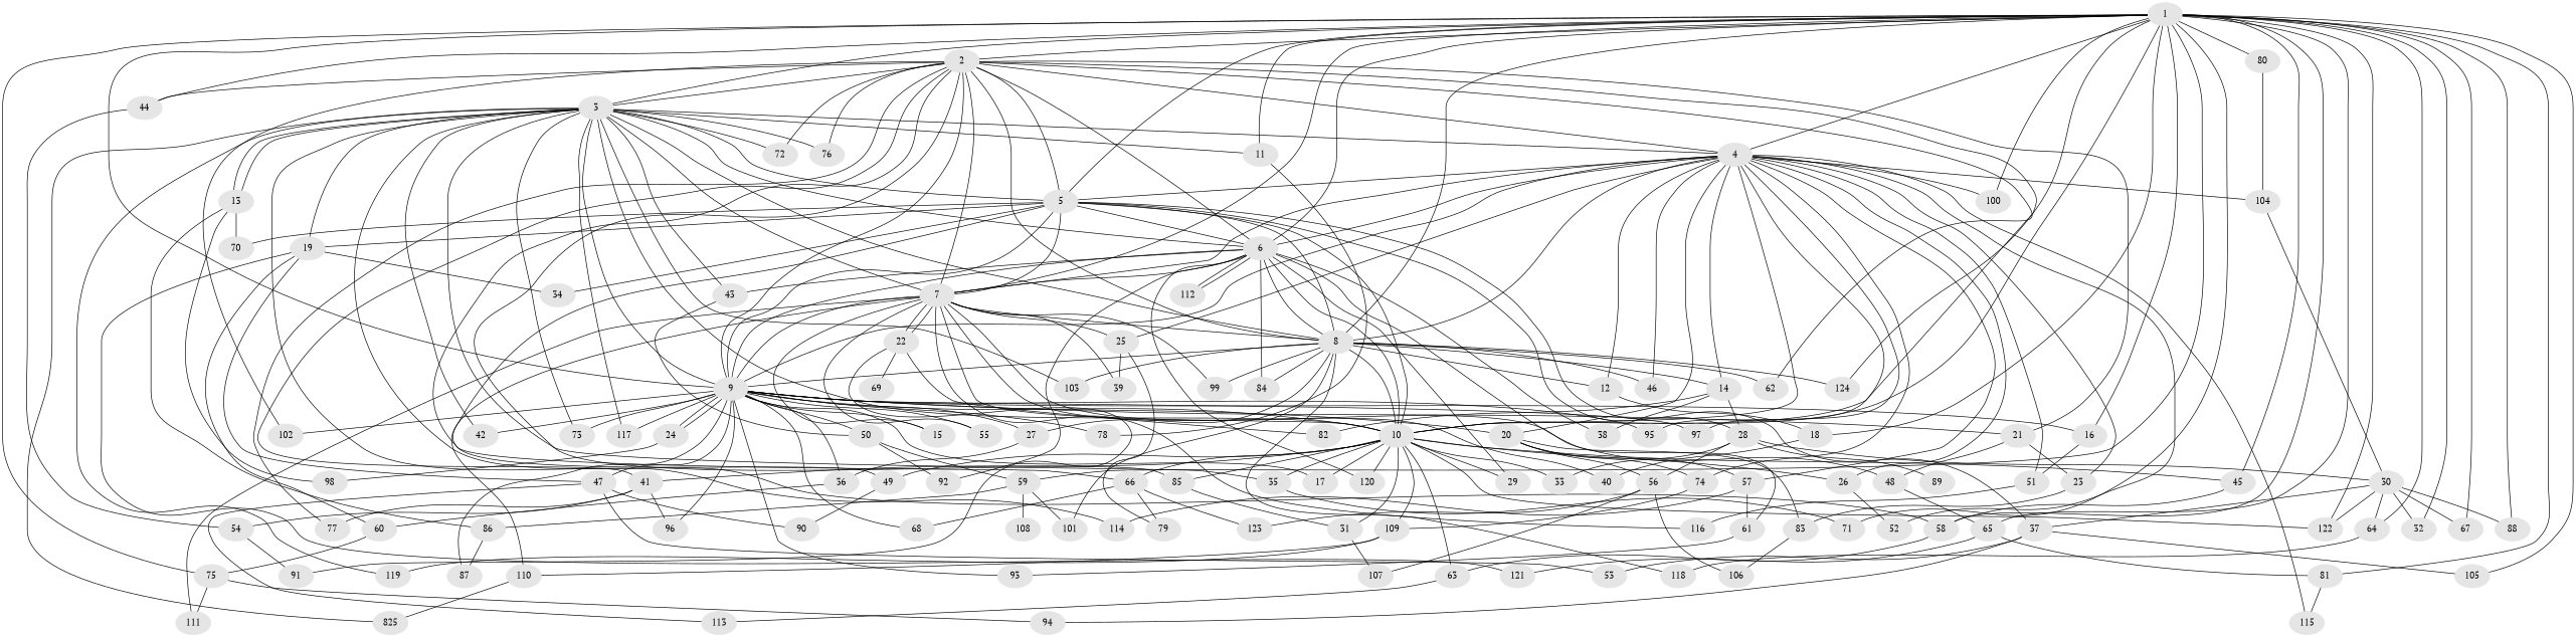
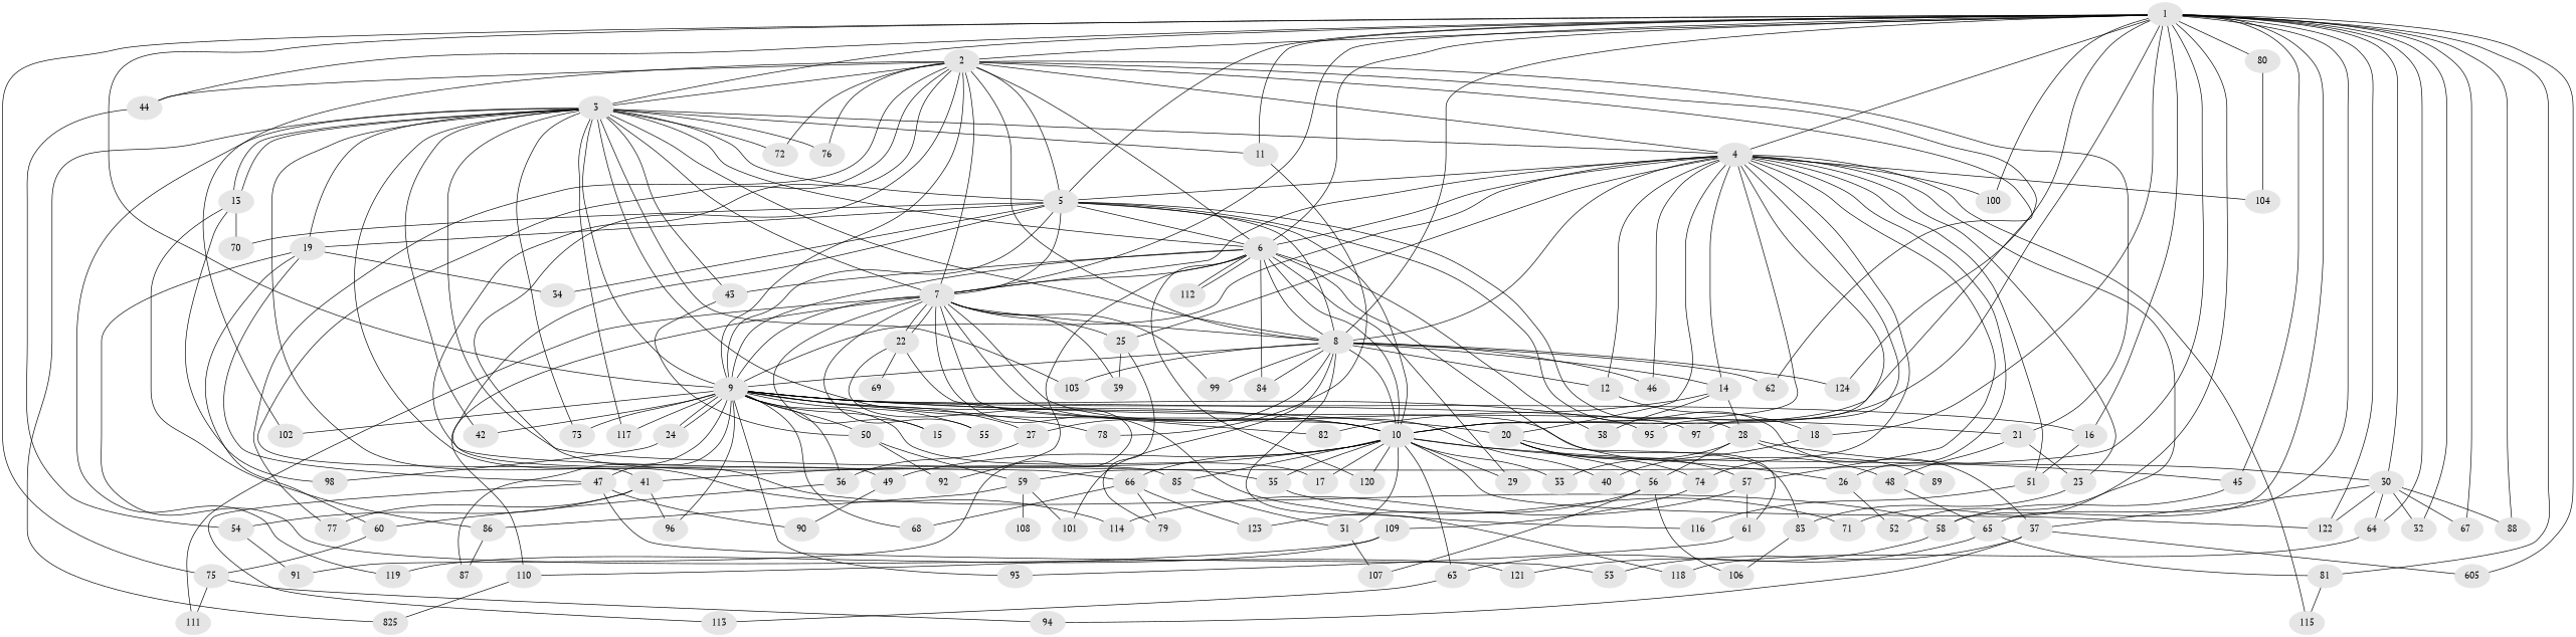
  graph {
    fontname="PT Serif"
    node [color=gray90 fontname="PT Serif" style=filled]
    edge [fontname="PT Serif"]
    1
    2
    3
    4
    5
    6
    7
    8
    9
    10
    11
    16
    18
    30
    32
    44
    45
    58
    59
    64
    65
    67
    71
    75
    80
    81
    88
    100
-   105
+   105 [label=605]
    122
    124
    21
    41
    62
    66
    72
    76
    77
    85
    102
    13
    19
    35
    42
    43
    73
    103
    114
    117
    119
    n51 [label=825]
    12
    14
    20
    23
    25
    26
    46
    51
    52
    57
    74
    95
    97
    104
    115
    28
    34
    37
    49
    70
    29
    38
    61
    84
    92
    112
    120
    15
    22
    39
    40
    48
    55
    99
    110
    111
    116
    27
    101
    118
    17
    24
    36
    47
    50
    68
    78
    87
    93
    96
    31
    33
    63
    109
    54
    108
    86
    121
    94
    79
    123
    98
    60
    82
    56
    83
    89
    53
    90
    69
    91
    113
    107
    106
    1 -- 2
    1 -- 3
    1 -- 4
    1 -- 5
    1 -- 6
    1 -- 7
    1 -- 8
    1 -- 9
    1 -- 10
    1 -- 11
    1 -- 16
    1 -- 18
-   104 -- 30
+   1 -- 30
    1 -- 32
    1 -- 44
    1 -- 45
    1 -- 58
    1 -- 59
    1 -- 64
    1 -- 65
    1 -- 67
    1 -- 71
    1 -- 75
    1 -- 80
    1 -- 81
    1 -- 88
    1 -- 100
    1 -- 105
    1 -- 122
    1 -- 124
    2 -- 3
    2 -- 4
    2 -- 5
    2 -- 6
    2 -- 7
    2 -- 8
    2 -- 9
    2 -- 10
    2 -- 44
    2 -- 21
    2 -- 41
    2 -- 62
    2 -- 66
    2 -- 72
    2 -- 76
    2 -- 77
    2 -- 85
    2 -- 102
    3 -- 4
    3 -- 5
    3 -- 6
    3 -- 7
    3 -- 8
    3 -- 9
    3 -- 10
    3 -- 11
    3 -- 58
    3 -- 72
    3 -- 76
    3 -- 13
    3 -- 13
    3 -- 19
    3 -- 35
    3 -- 42
    3 -- 43
    3 -- 73
    3 -- 103
    3 -- 114
    3 -- 117
    3 -- 119
    3 -- n51
    4 -- 5
    4 -- 6
    4 -- 7
    4 -- 8
    4 -- 9
    4 -- 10
    4 -- 100
    4 -- 12
    4 -- 14
    4 -- 20
    4 -- 23
    4 -- 25
    4 -- 26
    4 -- 46
    4 -- 51
    4 -- 52
    4 -- 57
    4 -- 74
    4 -- 95
    4 -- 97
    4 -- 104
    4 -- 115
    5 -- 6
    5 -- 7
    5 -- 8
    5 -- 9
    5 -- 10
    5 -- 19
    5 -- 28
    5 -- 34
    5 -- 37
    5 -- 49
    5 -- 70
    6 -- 7
    6 -- 8
    6 -- 9
    6 -- 10
    6 -- 43
    6 -- 29
    6 -- 38
    6 -- 61
    6 -- 84
    6 -- 92
    6 -- 112
    6 -- 112
    6 -- 120
    7 -- 8
    7 -- 9
    7 -- 10
    7 -- 25
    7 -- 15
    7 -- 22
    7 -- 22
    7 -- 39
    7 -- 40
    7 -- 48
    7 -- 55
    7 -- 99
    7 -- 110
    7 -- 111
    7 -- 116
    8 -- 9
    8 -- 10
    8 -- 124
    8 -- 62
    8 -- 103
    8 -- 12
    8 -- 14
    8 -- 46
    8 -- 84
    8 -- 99
    8 -- 27
    8 -- 101
    8 -- 118
    9 -- 10
    9 -- 16
    9 -- 21
    9 -- 102
    9 -- 42
    9 -- 73
    9 -- 117
    9 -- 20
    9 -- 95
    9 -- 97
    9 -- 15
    9 -- 55
    9 -- 27
    9 -- 17
    9 -- 24
    9 -- 24
    9 -- 36
    9 -- 47
    9 -- 50
    9 -- 68
    9 -- 78
    9 -- 87
    9 -- 93
    9 -- 96
    10 -- 45
    10 -- 122
    10 -- 41
    10 -- 66
    10 -- 85
    10 -- 35
    10 -- 26
    10 -- 49
    10 -- 29
    10 -- 120
    10 -- 17
    10 -- 31
    10 -- 33
    10 -- 63
-   10 -- 109
    11 -- 78
    16 -- 51
    18 -- 40
    30 -- 32
    30 -- 64
    30 -- 67
    30 -- 88
    30 -- 122
    30 -- 37
    44 -- 54
    45 -- 58
    58 -- 63
    59 -- 101
    59 -- 108
    59 -- 86
    64 -- 118
    65 -- 81
    65 -- 121
    75 -- 111
    75 -- 94
    80 -- 104
    81 -- 115
    21 -- 23
    21 -- 48
    41 -- 77
    41 -- 96
    41 -- 54
    66 -- 68
    66 -- 79
    66 -- 123
    85 -- 31
    13 -- 70
    13 -- 86
    13 -- 98
    19 -- 34
    19 -- 47
    19 -- 121
    19 -- 60
    35 -- 71
    43 -- 50
    12 -- 18
    14 -- 28
    14 -- 38
    14 -- 82
    20 -- 57
    20 -- 74
    20 -- 56
    20 -- 83
    23 -- 83
    25 -- 39
    25 -- 79
    26 -- 52
    51 -- 116
    57 -- 114
    57 -- 61
    74 -- 109
    28 -- 30
    28 -- 33
    28 -- 56
    28 -- 89
    37 -- 105
    37 -- 94
    37 -- 53
    49 -- 90
    61 -- 93
    22 -- 82
    22 -- 69
    22 -- 91
    48 -- 65
    110 -- n51
    27 -- 36
    24 -- 98
    36 -- 60
    47 -- 53
    47 -- 90
    47 -- 113
    50 -- 59
    50 -- 92
    31 -- 107
    63 -- 113
    109 -- 119
    109 -- 110
    54 -- 91
    86 -- 87
    60 -- 75
    56 -- 123
    56 -- 107
    56 -- 106
    83 -- 106
  }
